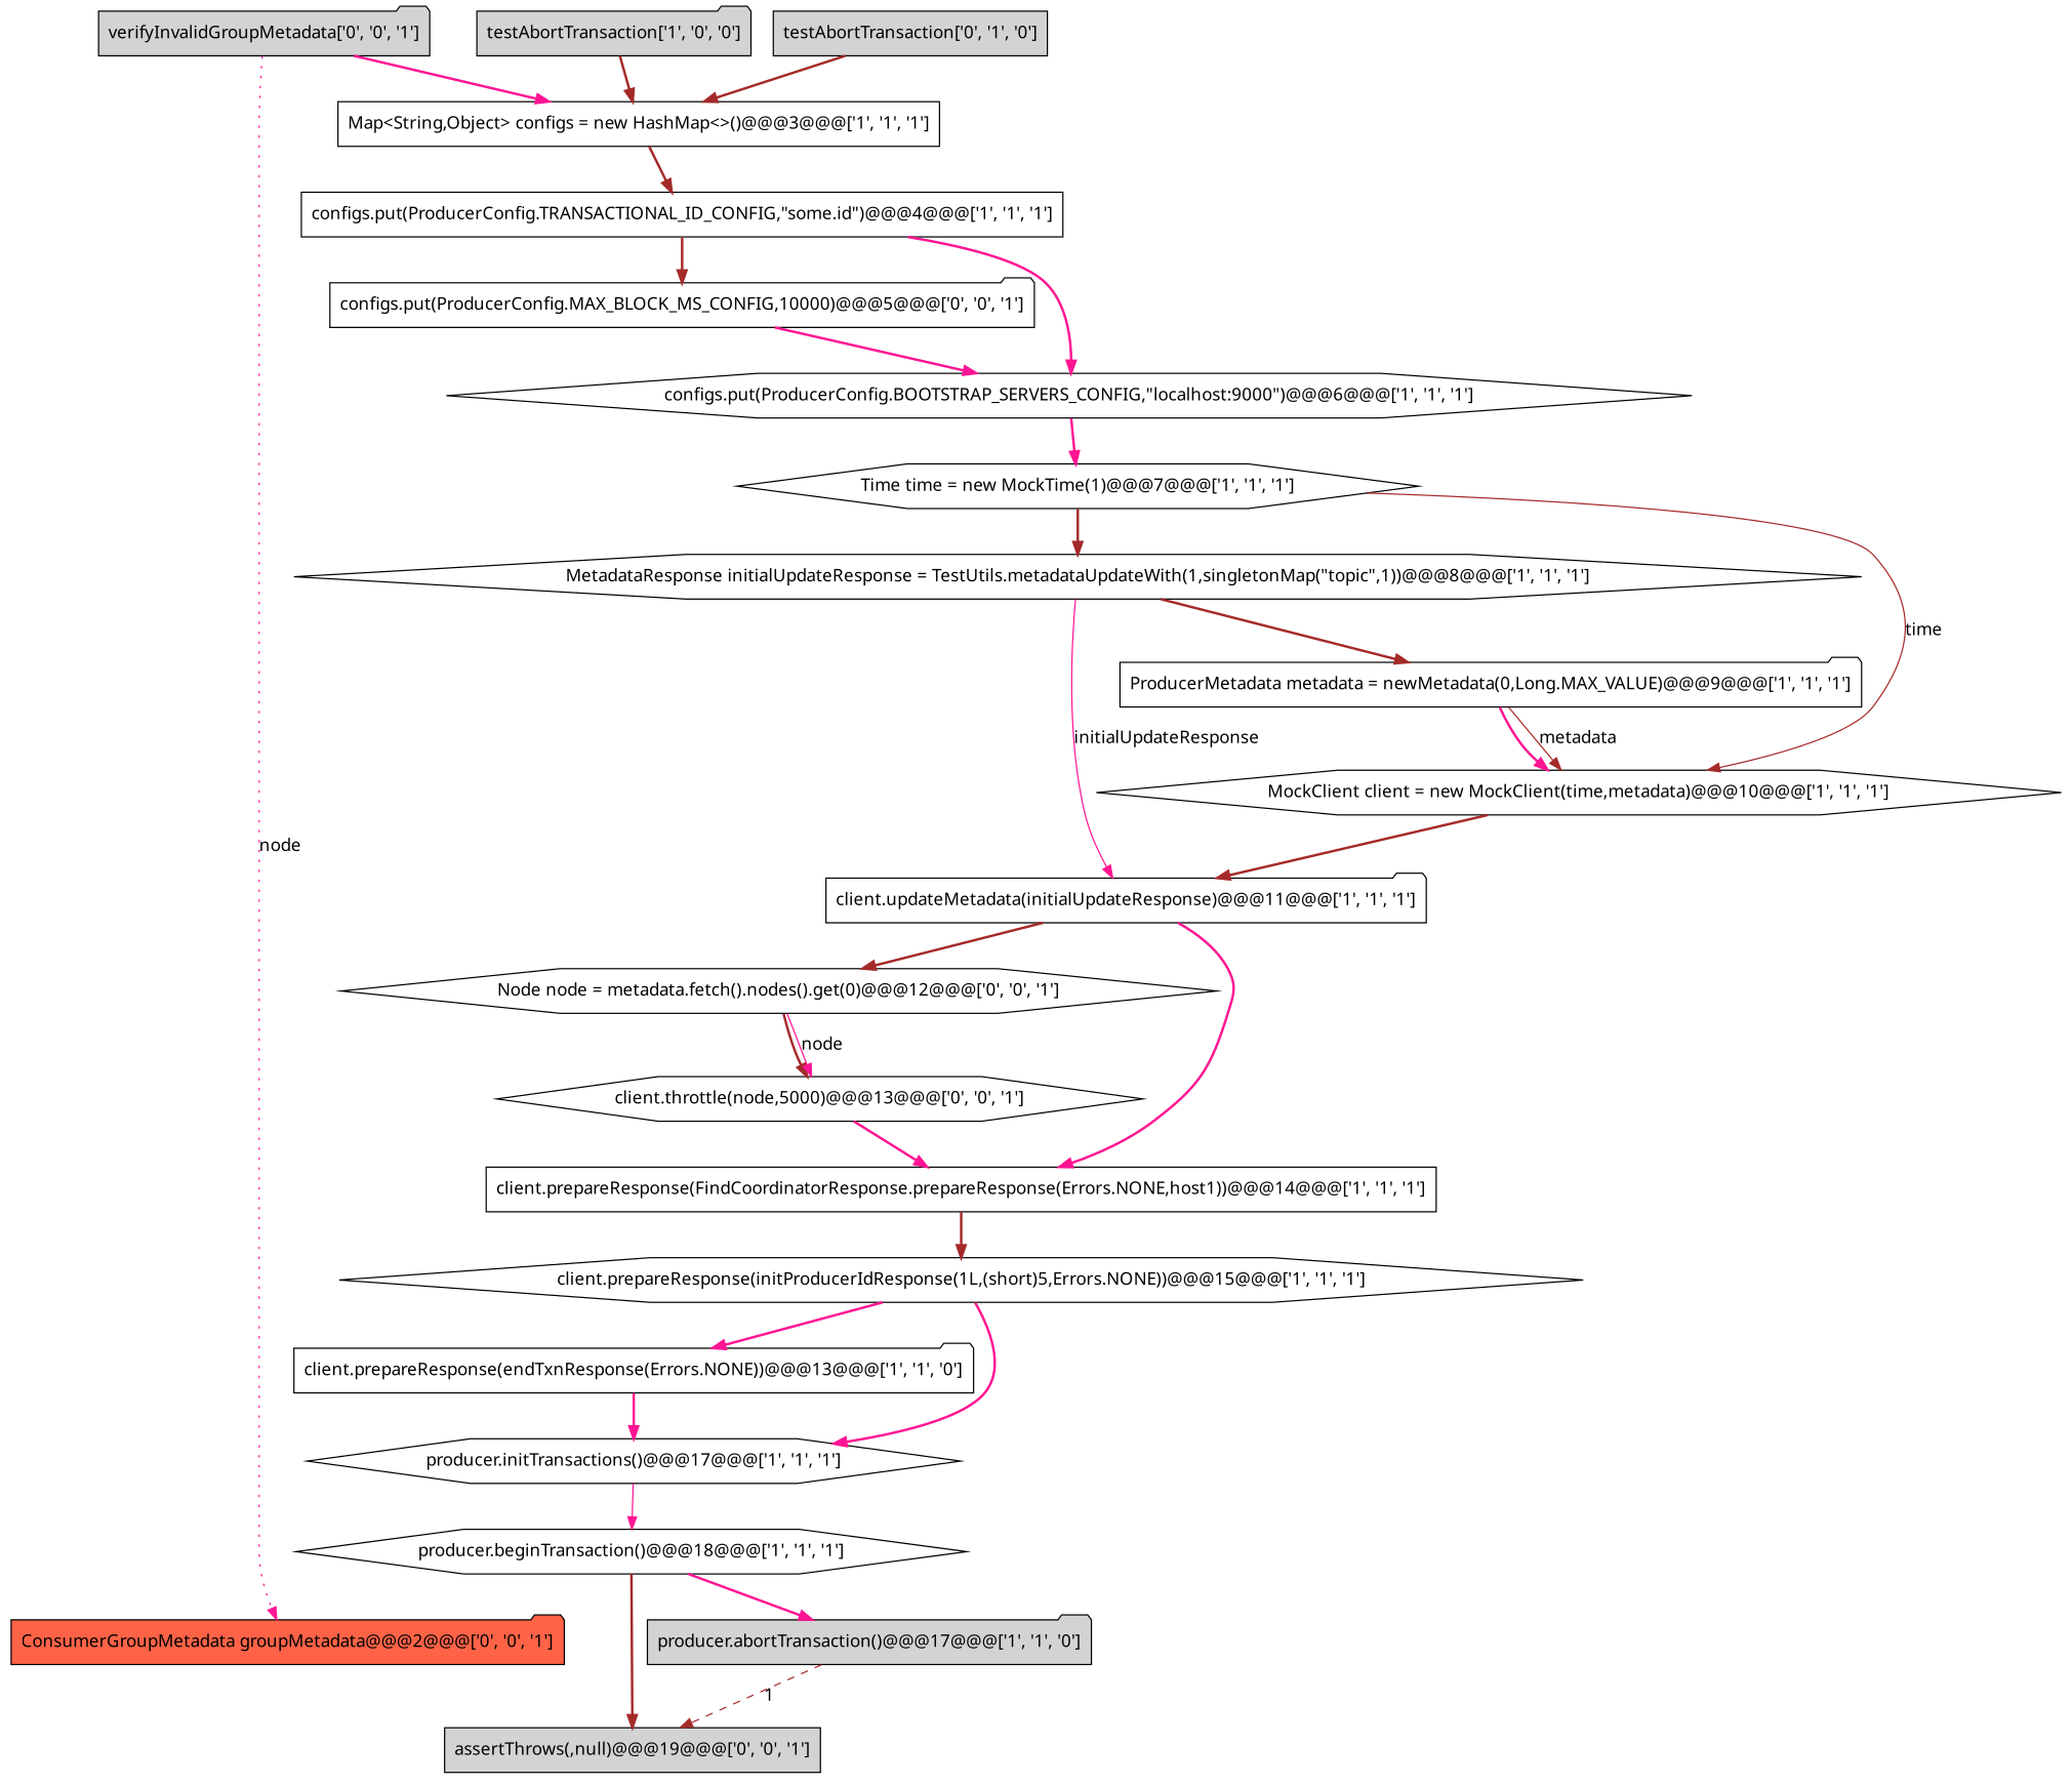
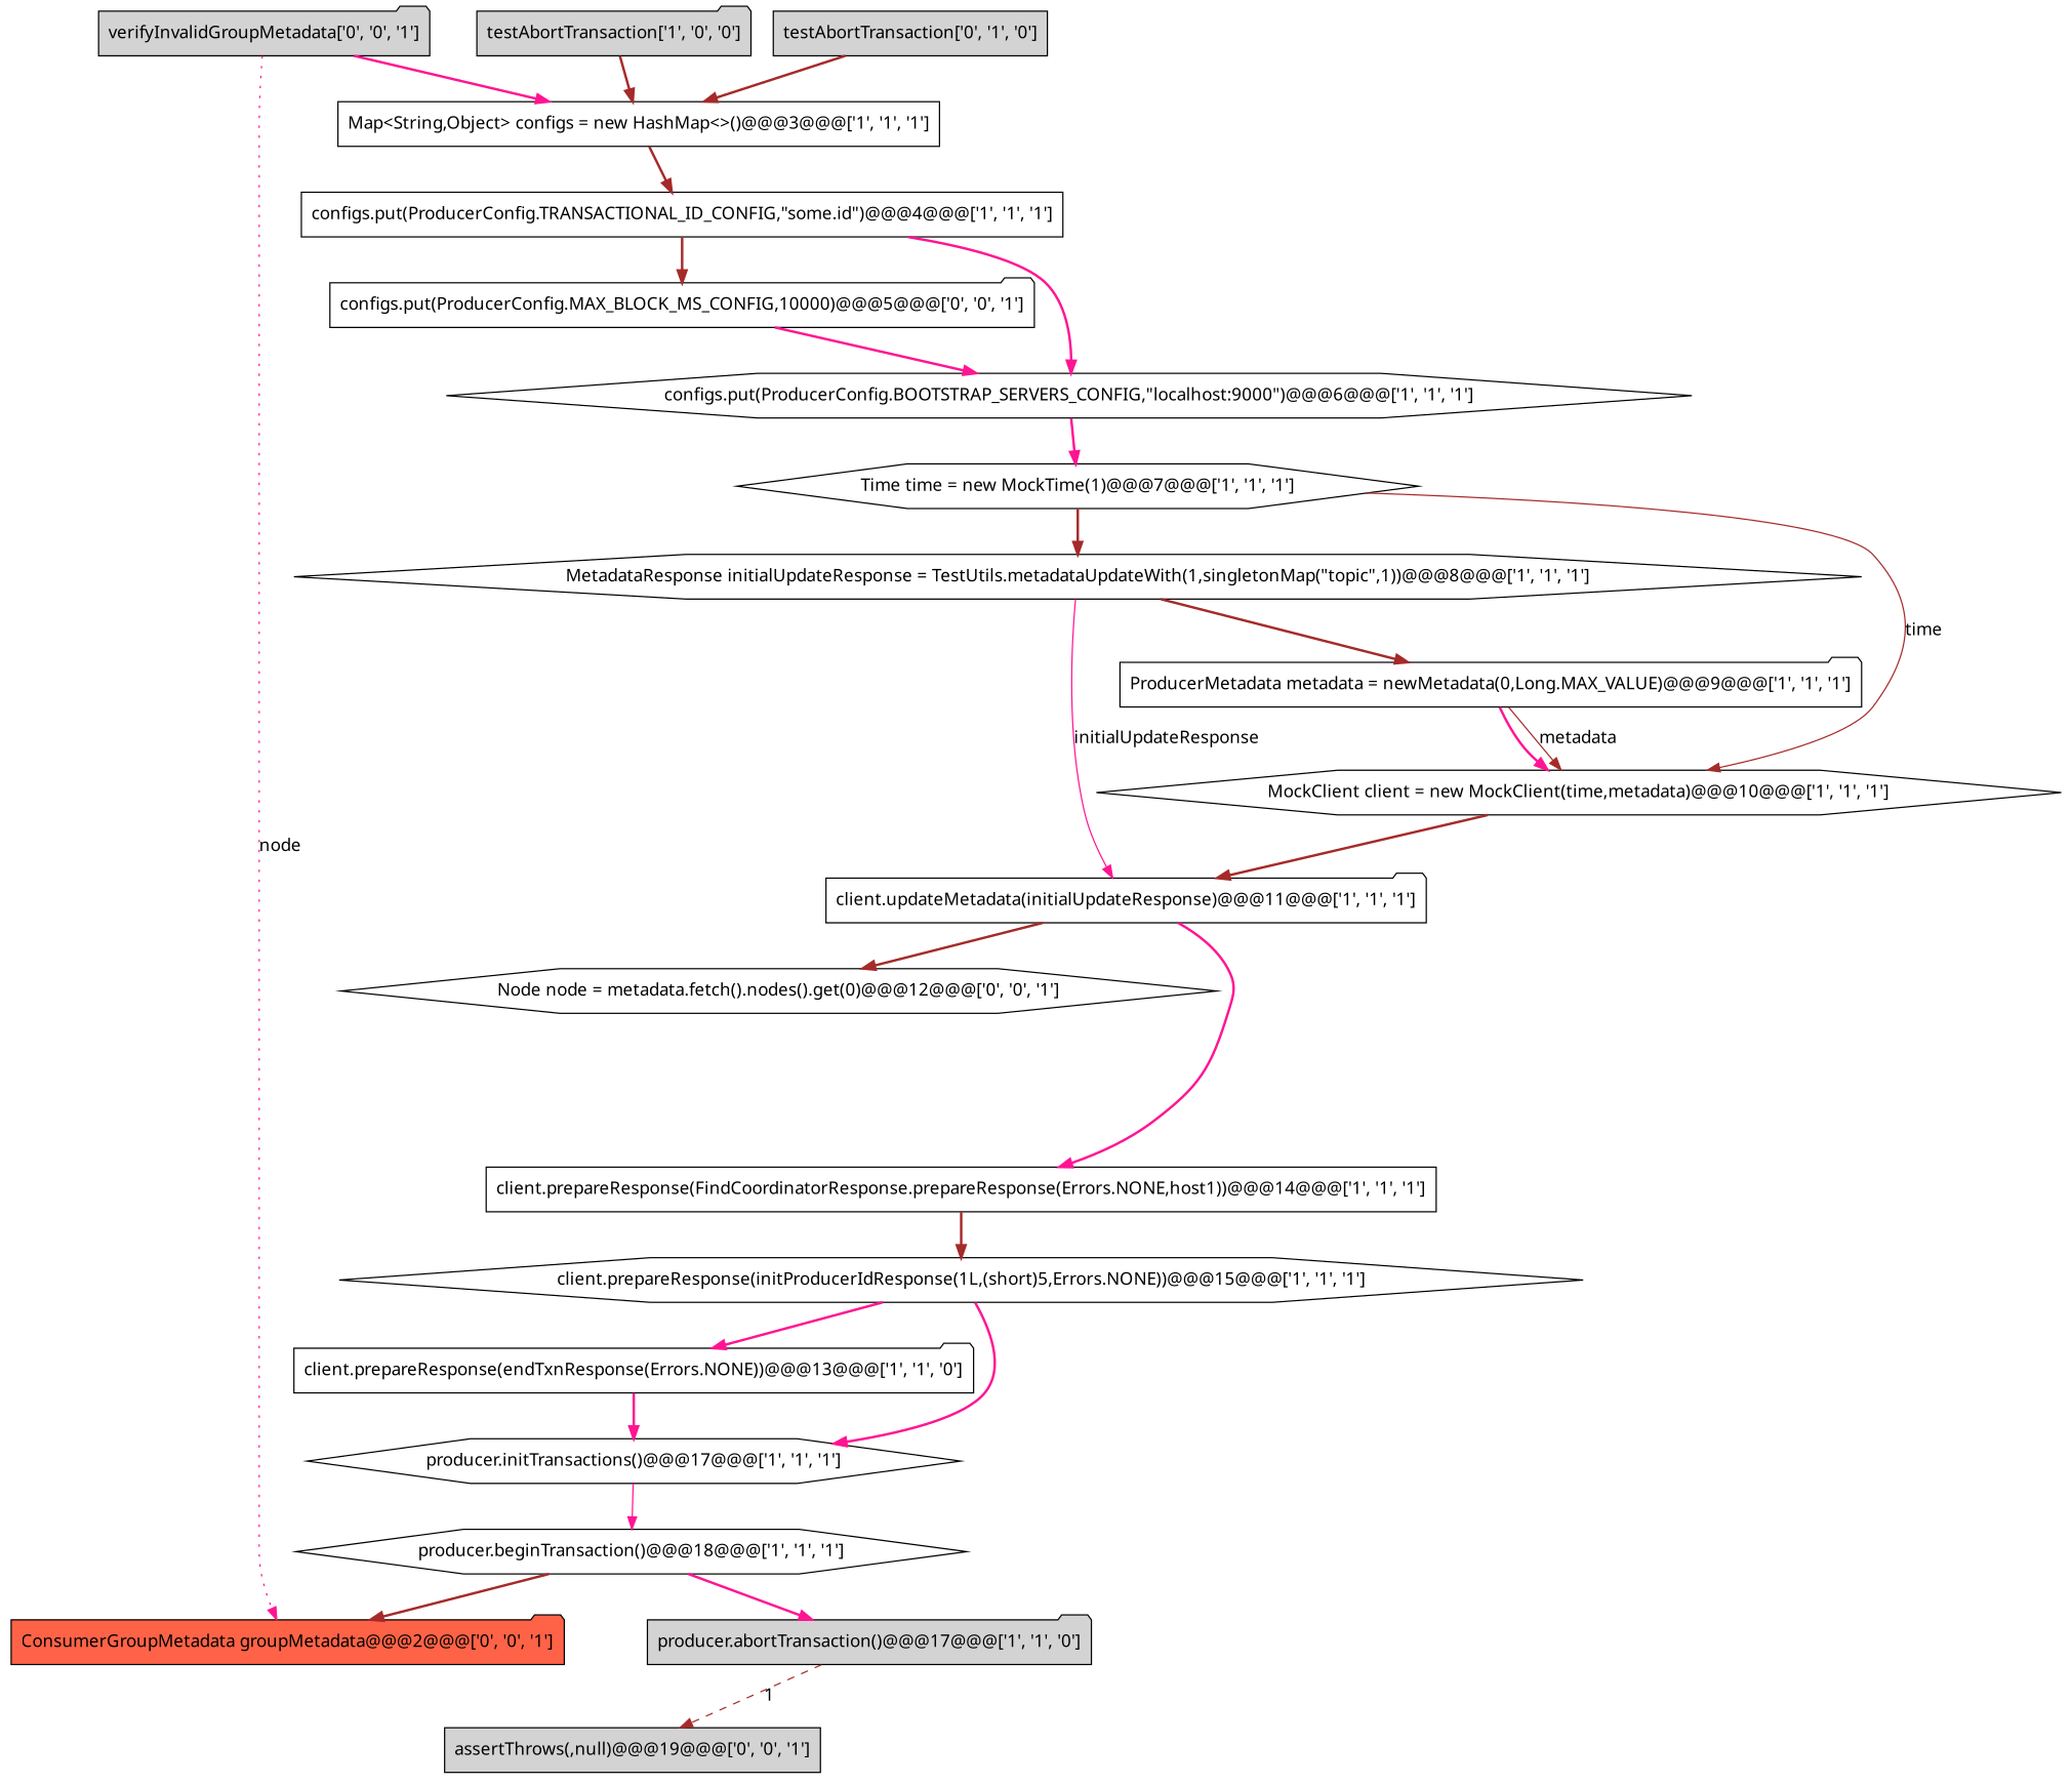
  digraph {
    fontname="Noto Sans"
    node [fillcolor=white fontname="Noto Sans" shape=hexagon style=filled]
    edge [color=deeppink fontname="Noto Sans" style=bold]
    n1 [label="client.prepareResponse(initProducerIdResponse(1L,(short)5,Errors.NONE))@@@15@@@['1', '1', '1']"]
    n2 [label="producer.initTransactions()@@@17@@@['1', '1', '1']"]
    n3 [label="client.prepareResponse(endTxnResponse(Errors.NONE))@@@13@@@['1', '1', '0']" shape=folder]
    n4 [label="producer.beginTransaction()@@@18@@@['1', '1', '1']"]
    n5 [label="configs.put(ProducerConfig.BOOTSTRAP_SERVERS_CONFIG,\"localhost:9000\")@@@6@@@['1', '1', '1']"]
    n6 [label="Time time = new MockTime(1)@@@7@@@['1', '1', '1']"]
    n7 [label="MockClient client = new MockClient(time,metadata)@@@10@@@['1', '1', '1']"]
    n8 [label="MetadataResponse initialUpdateResponse = TestUtils.metadataUpdateWith(1,singletonMap(\"topic\",1))@@@8@@@['1', '1', '1']"]
    n9 [label="client.updateMetadata(initialUpdateResponse)@@@11@@@['1', '1', '1']" shape=folder]
    n10 [label="Node node = metadata.fetch().nodes().get(0)@@@12@@@['0', '0', '1']"]
    n11 [label="client.prepareResponse(FindCoordinatorResponse.prepareResponse(Errors.NONE,host1))@@@14@@@['1', '1', '1']" shape=box]
    n12 [label="configs.put(ProducerConfig.TRANSACTIONAL_ID_CONFIG,\"some.id\")@@@4@@@['1', '1', '1']" shape=box]
    n13 [label="configs.put(ProducerConfig.MAX_BLOCK_MS_CONFIG,10000)@@@5@@@['0', '0', '1']" shape=folder]
-   n14 [label="client.throttle(node,5000)@@@13@@@['0', '0', '1']"]
    n15 [fillcolor=lightgray label="producer.abortTransaction()@@@17@@@['1', '1', '0']" shape=folder]
    n16 [fillcolor=lightgray label="assertThrows(,null)@@@19@@@['0', '0', '1']" shape=box]
    n17 [fillcolor=tomato label="ConsumerGroupMetadata groupMetadata@@@2@@@['0', '0', '1']" shape=folder]
    n18 [fillcolor=lightgray label="testAbortTransaction['0', '1', '0']" shape=box]
    n19 [label="Map<String,Object> configs = new HashMap<>()@@@3@@@['1', '1', '1']" shape=box]
    n20 [fillcolor=lightgray label="verifyInvalidGroupMetadata['0', '0', '1']" shape=folder]
    n21 [label="ProducerMetadata metadata = newMetadata(0,Long.MAX_VALUE)@@@9@@@['1', '1', '1']" shape=folder]
    n22 [fillcolor=lightgray label="testAbortTransaction['1', '0', '0']" shape=folder]
    n1 -> n2
    n1 -> n3
    n2 -> n4 [style=solid]
    n3 -> n2
    n4 -> n15
-   n4 -> n16 [color=brown]
+   n4 -> n17 [color=brown]
    n5 -> n6
    n6 -> n7 [color=brown label=time style=solid]
    n6 -> n8 [color=brown]
    n7 -> n9 [color=brown]
    n8 -> n9 [label=initialUpdateResponse style=solid]
    n8 -> n21 [color=brown]
    n9 -> n10 [color=brown]
    n9 -> n11
-   n10 -> n14 [color=brown]
-   n10 -> n14 [label="node" style=solid]
    n11 -> n1 [color=brown]
    n12 -> n5
    n12 -> n13 [color=brown]
    n13 -> n5
-   n14 -> n11
    n15 -> n16 [color=brown label=1 style=dashed]
    n18 -> n19 [color=brown]
    n19 -> n12 [color=brown]
    n20 -> n17 [label="node" style=dotted]
    n20 -> n19
    n21 -> n7 [color=brown label=metadata style=solid]
    n21 -> n7
    n22 -> n19 [color=brown]
  }
